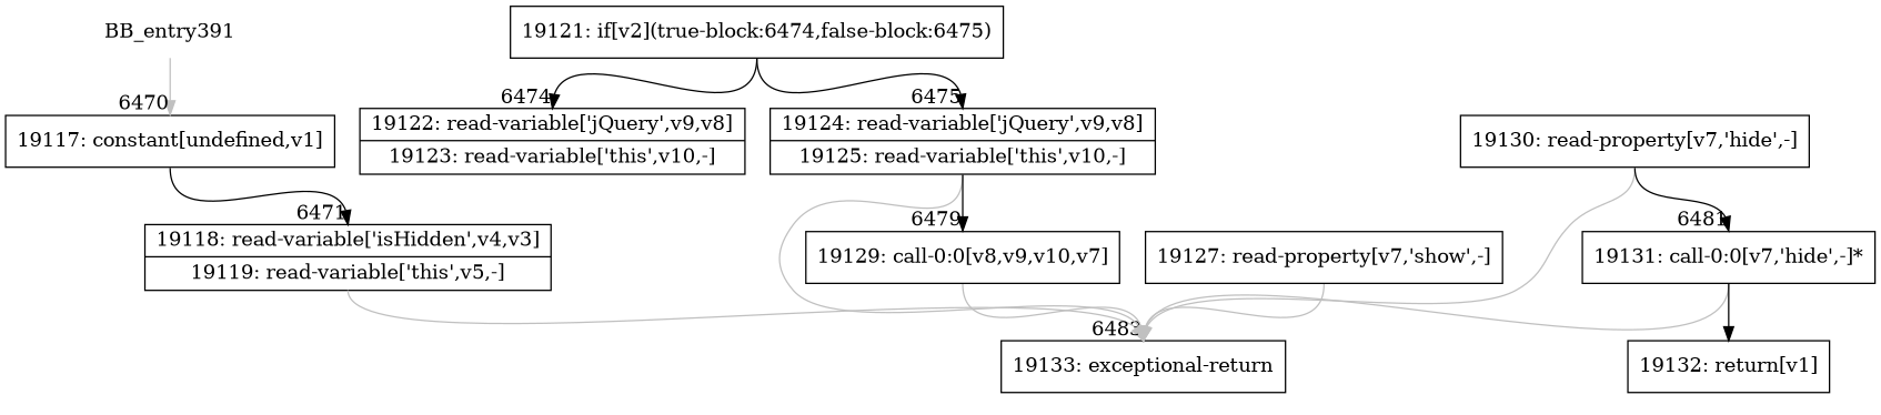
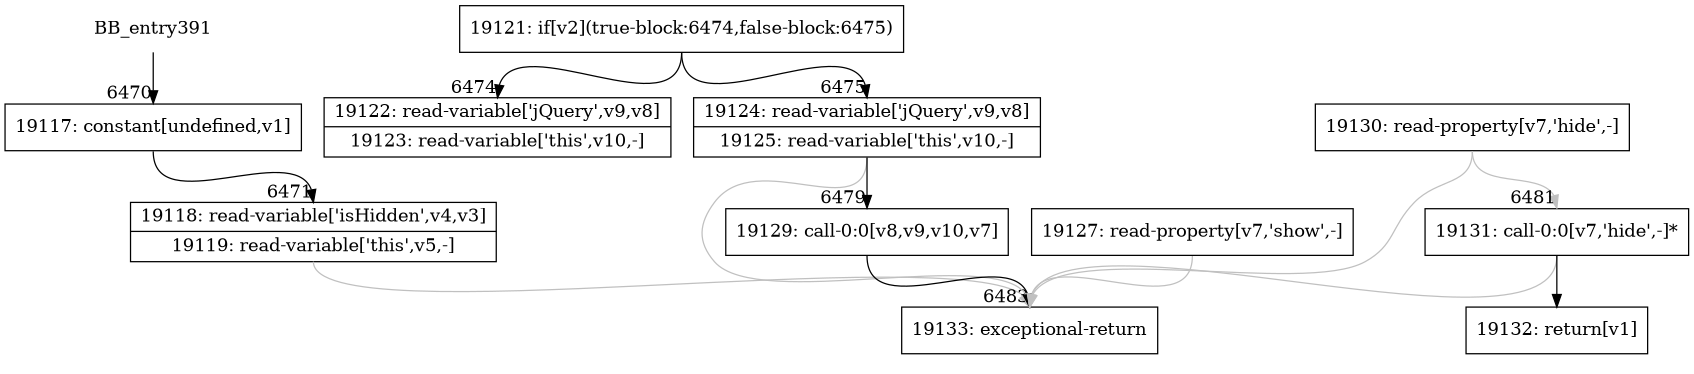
  digraph {
    rankdir=TD
    node [shape=record]
    edge [headport=n tailport=s]
    n1 [label=BB_entry391 shape=none]
    n2 [label="{19117: constant[undefined,v1]}"]
    n3 [label="{19118: read-variable['isHidden',v4,v3]|19119: read-variable['this',v5,-]}"]
    n4 [label="{19133: exceptional-return}"]
    n5 [label="{19121: if[v2](true-block:6474,false-block:6475)}"]
    n6 [label="{19122: read-variable['jQuery',v9,v8]|19123: read-variable['this',v10,-]}"]
    n7 [label="{19124: read-variable['jQuery',v9,v8]|19125: read-variable['this',v10,-]}"]
    n8 [label="{19129: call-0:0[v8,v9,v10,v7]}"]
    n9 [label="{19127: read-property[v7,'show',-]}"]
    n10 [label="{19130: read-property[v7,'hide',-]}"]
    n11 [label="{19131: call-0:0[v7,'hide',-]*}"]
    n12 [label="{19132: return[v1]}"]
-   n1 -> n2 [headlabel="    6470" color=gray]
+   n1 -> n2 [headlabel="    6470"]
    n2 -> n3 [headlabel="      6471"]
    n3 -> n4 [color=gray headlabel="      6483"]
    n5 -> n6 [headlabel="      6474"]
    n5 -> n7 [headlabel="      6475"]
    n7 -> n4 [color=gray]
    n7 -> n8 [headlabel="      6479"]
-   n8 -> n4 [color=gray]
+   n8 -> n4 [color=black]
    n9 -> n4 [color=gray]
    n10 -> n4 [color=gray]
-   n10 -> n11 [headlabel="      6481"]
+   n10 -> n11 [headlabel="      6481" color=gray]
    n11 -> n4 [color=gray]
    n11 -> n12
  }
